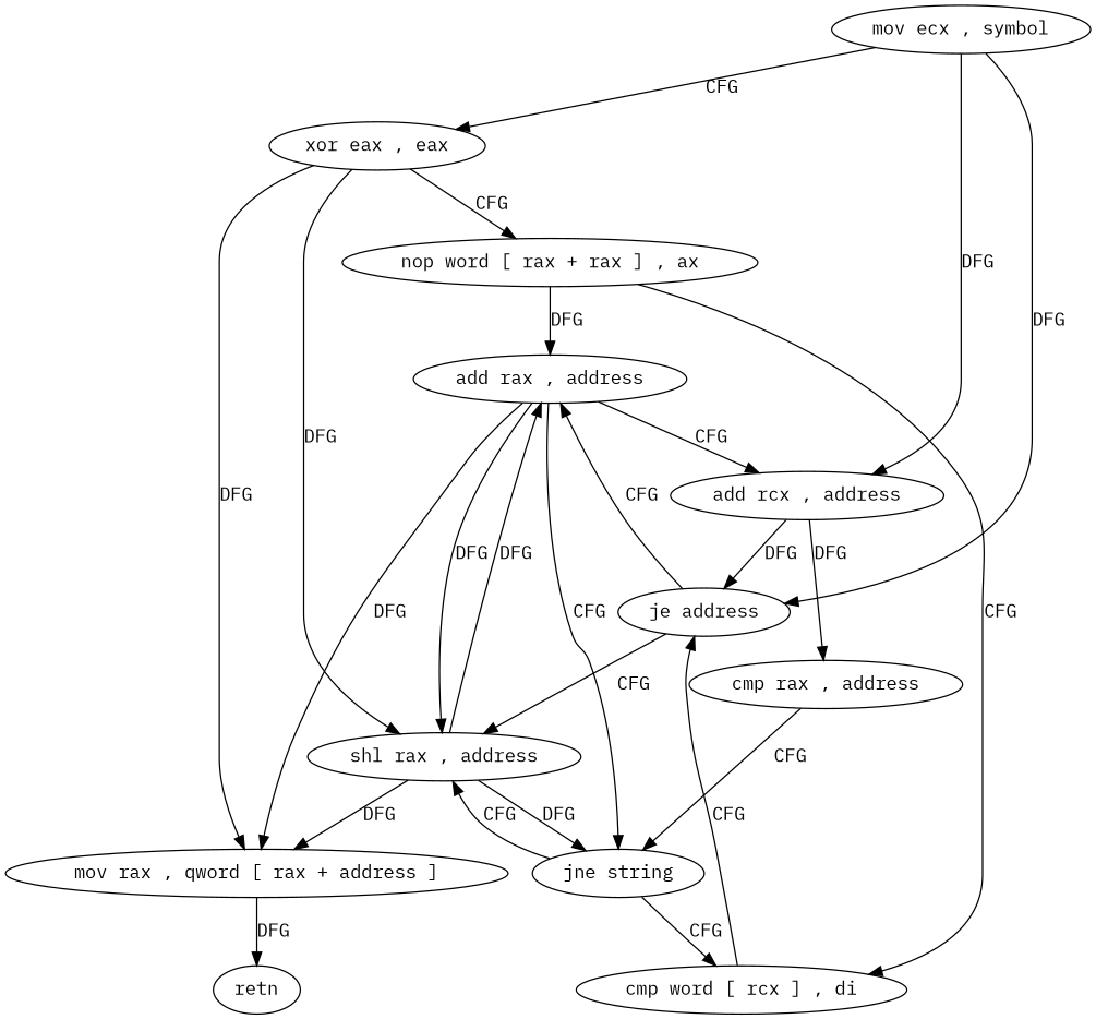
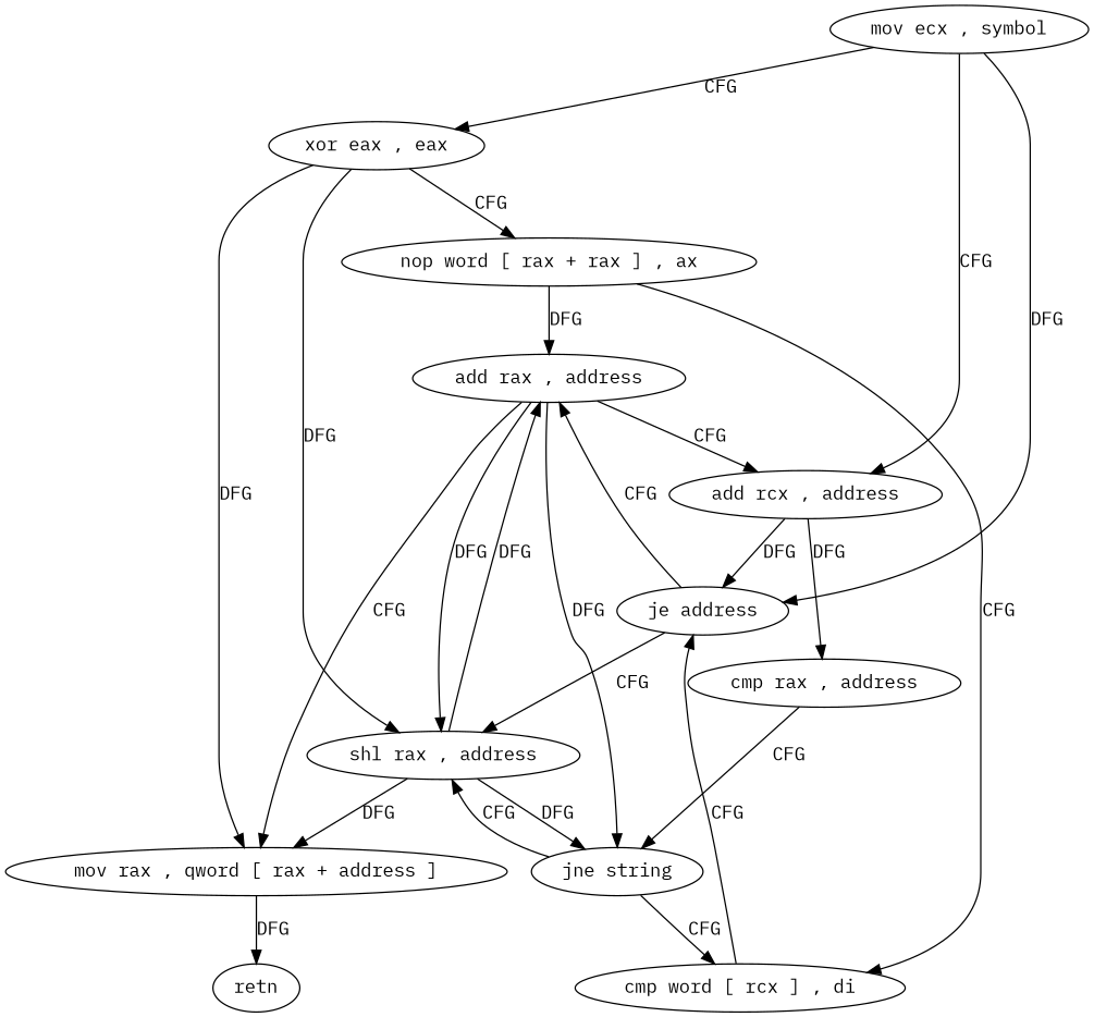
  digraph {
    fontname="IBM Plex Mono"
    node [fontname="IBM Plex Mono"]
    edge [fontname="IBM Plex Mono"]
    n1 [label="mov ecx , symbol"]
    n2 [label="xor eax , eax"]
    n3 [label="add rcx , address"]
    n4 [label="je address"]
    n5 [label="nop word [ rax + rax ] , ax"]
    n6 [label="shl rax , address"]
    n7 [label="mov rax , qword [ rax + address ]"]
    n8 [label="cmp rax , address"]
    n9 [label="add rax , address"]
    n10 [label="cmp word [ rcx ] , di"]
    n11 [label="jne string"]
    n12 [label=retn]
    n1 -> n2 [label=CFG]
-   n1 -> n3 [label=DFG]
+   n1 -> n3 [label=CFG]
    n1 -> n4 [label=DFG]
    n2 -> n5 [label=CFG]
    n2 -> n6 [label=DFG]
    n2 -> n7 [label=DFG]
    n3 -> n4 [label=DFG]
    n3 -> n8 [label=DFG]
    n4 -> n6 [label=CFG]
    n4 -> n9 [label=CFG]
    n5 -> n9 [label=DFG]
    n5 -> n10 [label=CFG]
    n6 -> n7 [label=DFG]
    n6 -> n9 [label=DFG]
    n6 -> n11 [label=DFG]
    n7 -> n12 [label=DFG]
    n8 -> n11 [label=CFG]
    n9 -> n3 [label=CFG]
    n9 -> n6 [label=DFG]
-   n9 -> n7 [label=DFG]
-   n9 -> n11 [label=CFG]
+   n9 -> n7 [label=CFG]
+   n9 -> n11 [label=DFG]
    n10 -> n4 [label=CFG]
    n11 -> n6 [label=CFG]
    n11 -> n10 [label=CFG]
  }
